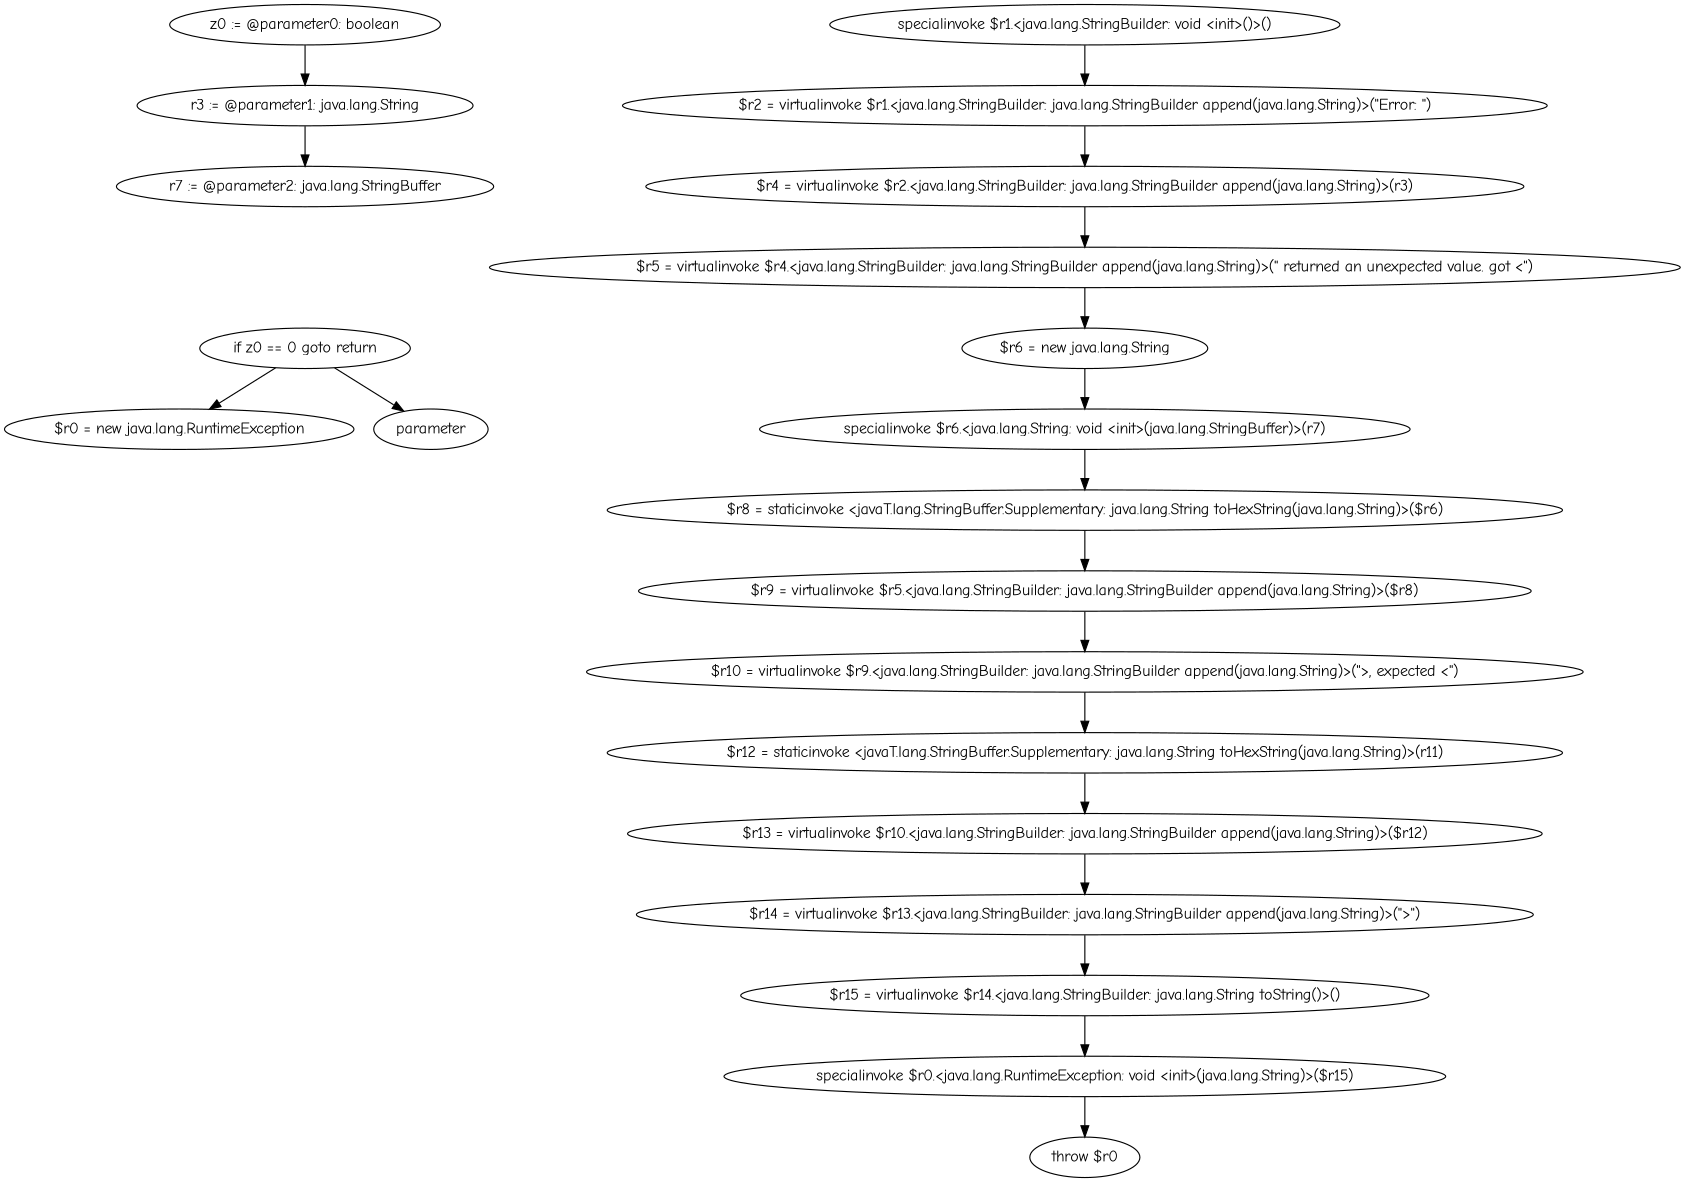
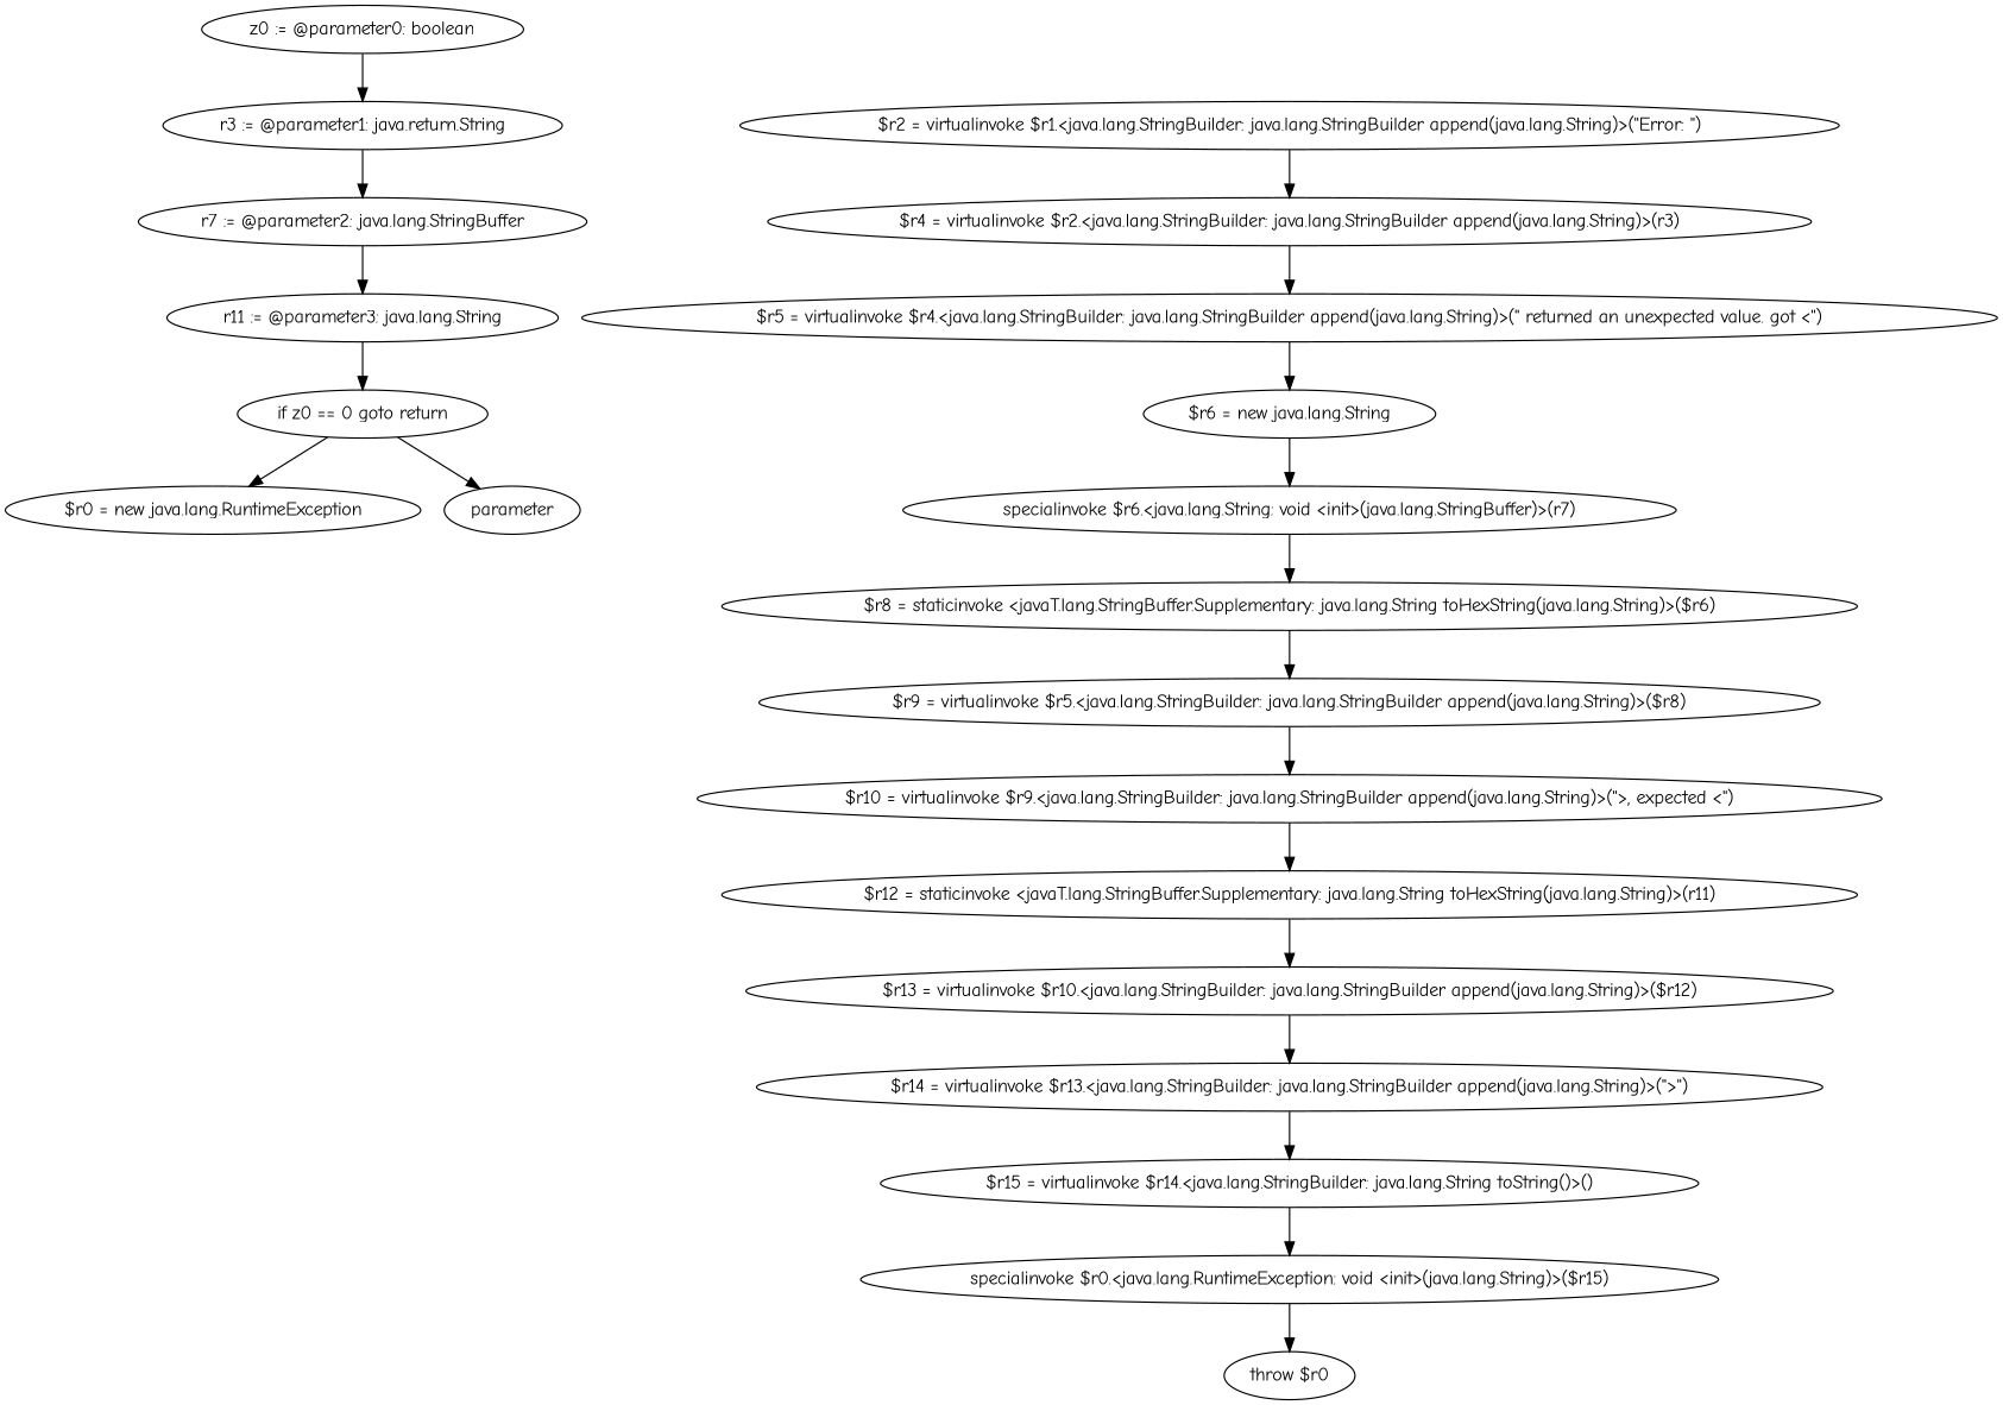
  digraph {
    fontname="Comic Neue"
    node [fontname="Comic Neue"]
    edge [fontname="Comic Neue"]
    "z0 := @parameter0: boolean"
-   "r3 := @parameter1: java.lang.String"
+   "r3 := @parameter1: java.lang.String" [label="r3 := @parameter1: java.return.String"]
    "r7 := @parameter2: java.lang.StringBuffer"
+   "r11 := @parameter3: java.lang.String"
    "if z0 == 0 goto return"
    "$r0 = new java.lang.RuntimeException"
    n7 [label=parameter]
-   "specialinvoke $r1.<java.lang.StringBuilder: void <init>()>()"
    "$r2 = virtualinvoke $r1.<java.lang.StringBuilder: java.lang.StringBuilder append(java.lang.String)>(\"Error: \")"
    "$r4 = virtualinvoke $r2.<java.lang.StringBuilder: java.lang.StringBuilder append(java.lang.String)>(r3)"
    "$r5 = virtualinvoke $r4.<java.lang.StringBuilder: java.lang.StringBuilder append(java.lang.String)>(\" returned an unexpected value. got <\")"
    "$r6 = new java.lang.String"
    "specialinvoke $r6.<java.lang.String: void <init>(java.lang.StringBuffer)>(r7)"
    "$r8 = staticinvoke <javaT.lang.StringBuffer.Supplementary: java.lang.String toHexString(java.lang.String)>($r6)"
    "$r9 = virtualinvoke $r5.<java.lang.StringBuilder: java.lang.StringBuilder append(java.lang.String)>($r8)"
    "$r10 = virtualinvoke $r9.<java.lang.StringBuilder: java.lang.StringBuilder append(java.lang.String)>(\">, expected <\")"
    "$r12 = staticinvoke <javaT.lang.StringBuffer.Supplementary: java.lang.String toHexString(java.lang.String)>(r11)"
    "$r13 = virtualinvoke $r10.<java.lang.StringBuilder: java.lang.StringBuilder append(java.lang.String)>($r12)"
    "$r14 = virtualinvoke $r13.<java.lang.StringBuilder: java.lang.StringBuilder append(java.lang.String)>(\">\")"
    "$r15 = virtualinvoke $r14.<java.lang.StringBuilder: java.lang.String toString()>()"
    "specialinvoke $r0.<java.lang.RuntimeException: void <init>(java.lang.String)>($r15)"
    "throw $r0"
    "z0 := @parameter0: boolean" -> "r3 := @parameter1: java.lang.String"
    "r3 := @parameter1: java.lang.String" -> "r7 := @parameter2: java.lang.StringBuffer"
+   "r7 := @parameter2: java.lang.StringBuffer" -> "r11 := @parameter3: java.lang.String"
+   "r11 := @parameter3: java.lang.String" -> "if z0 == 0 goto return"
    "if z0 == 0 goto return" -> "$r0 = new java.lang.RuntimeException"
    "if z0 == 0 goto return" -> n7
-   "specialinvoke $r1.<java.lang.StringBuilder: void <init>()>()" -> "$r2 = virtualinvoke $r1.<java.lang.StringBuilder: java.lang.StringBuilder append(java.lang.String)>(\"Error: \")"
    "$r2 = virtualinvoke $r1.<java.lang.StringBuilder: java.lang.StringBuilder append(java.lang.String)>(\"Error: \")" -> "$r4 = virtualinvoke $r2.<java.lang.StringBuilder: java.lang.StringBuilder append(java.lang.String)>(r3)"
    "$r4 = virtualinvoke $r2.<java.lang.StringBuilder: java.lang.StringBuilder append(java.lang.String)>(r3)" -> "$r5 = virtualinvoke $r4.<java.lang.StringBuilder: java.lang.StringBuilder append(java.lang.String)>(\" returned an unexpected value. got <\")"
    "$r5 = virtualinvoke $r4.<java.lang.StringBuilder: java.lang.StringBuilder append(java.lang.String)>(\" returned an unexpected value. got <\")" -> "$r6 = new java.lang.String"
    "$r6 = new java.lang.String" -> "specialinvoke $r6.<java.lang.String: void <init>(java.lang.StringBuffer)>(r7)"
    "specialinvoke $r6.<java.lang.String: void <init>(java.lang.StringBuffer)>(r7)" -> "$r8 = staticinvoke <javaT.lang.StringBuffer.Supplementary: java.lang.String toHexString(java.lang.String)>($r6)"
    "$r8 = staticinvoke <javaT.lang.StringBuffer.Supplementary: java.lang.String toHexString(java.lang.String)>($r6)" -> "$r9 = virtualinvoke $r5.<java.lang.StringBuilder: java.lang.StringBuilder append(java.lang.String)>($r8)"
    "$r9 = virtualinvoke $r5.<java.lang.StringBuilder: java.lang.StringBuilder append(java.lang.String)>($r8)" -> "$r10 = virtualinvoke $r9.<java.lang.StringBuilder: java.lang.StringBuilder append(java.lang.String)>(\">, expected <\")"
    "$r10 = virtualinvoke $r9.<java.lang.StringBuilder: java.lang.StringBuilder append(java.lang.String)>(\">, expected <\")" -> "$r12 = staticinvoke <javaT.lang.StringBuffer.Supplementary: java.lang.String toHexString(java.lang.String)>(r11)"
    "$r12 = staticinvoke <javaT.lang.StringBuffer.Supplementary: java.lang.String toHexString(java.lang.String)>(r11)" -> "$r13 = virtualinvoke $r10.<java.lang.StringBuilder: java.lang.StringBuilder append(java.lang.String)>($r12)"
    "$r13 = virtualinvoke $r10.<java.lang.StringBuilder: java.lang.StringBuilder append(java.lang.String)>($r12)" -> "$r14 = virtualinvoke $r13.<java.lang.StringBuilder: java.lang.StringBuilder append(java.lang.String)>(\">\")"
    "$r14 = virtualinvoke $r13.<java.lang.StringBuilder: java.lang.StringBuilder append(java.lang.String)>(\">\")" -> "$r15 = virtualinvoke $r14.<java.lang.StringBuilder: java.lang.String toString()>()"
    "$r15 = virtualinvoke $r14.<java.lang.StringBuilder: java.lang.String toString()>()" -> "specialinvoke $r0.<java.lang.RuntimeException: void <init>(java.lang.String)>($r15)"
    "specialinvoke $r0.<java.lang.RuntimeException: void <init>(java.lang.String)>($r15)" -> "throw $r0"
  }
